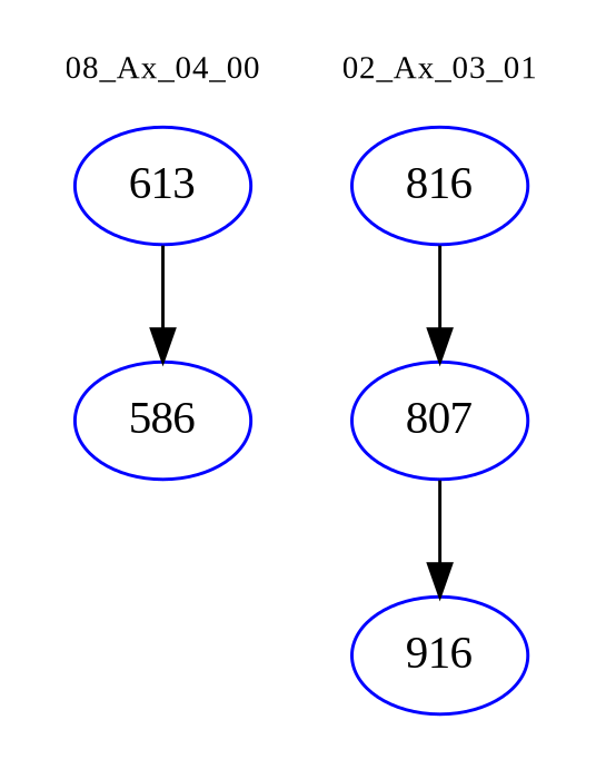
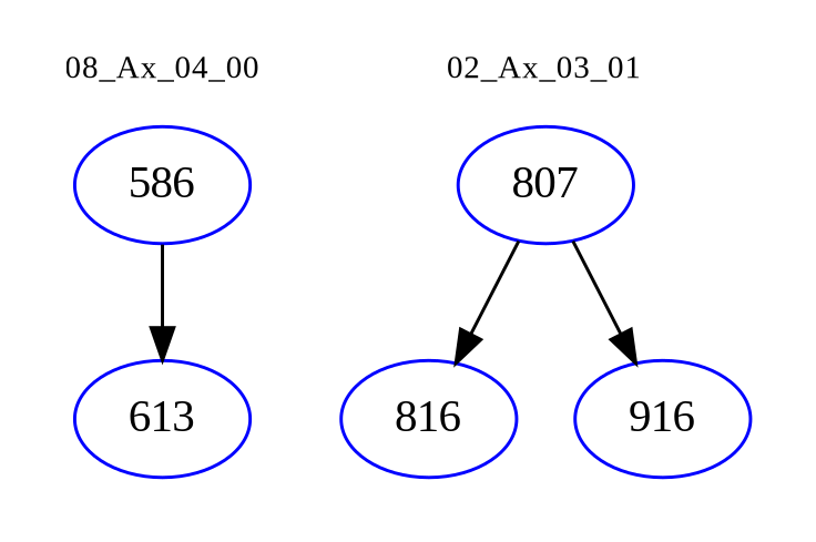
  digraph {
    fontname="Liberation Serif"
    node [color=blue fontname="Liberation Serif"]
    edge [color=black fontname="Liberation Serif"]
    n1 [label=586]
    n2 [label=613]
    n3 [label=816]
    n4 [label=807]
    n5 [label=916]
    subgraph cluster_1 {
      color=white
      fontsize=10
      label="08_Ax_04_00"
      n1
      n2
    }
    subgraph cluster_2 {
      color=white
      fontsize=10
      label="02_Ax_03_01"
      n3
      n4
      n5
    }
-   n2 -> n1
-   n3 -> n4
+   n1 -> n2
+   n4 -> n3
    n4 -> n5
  }
